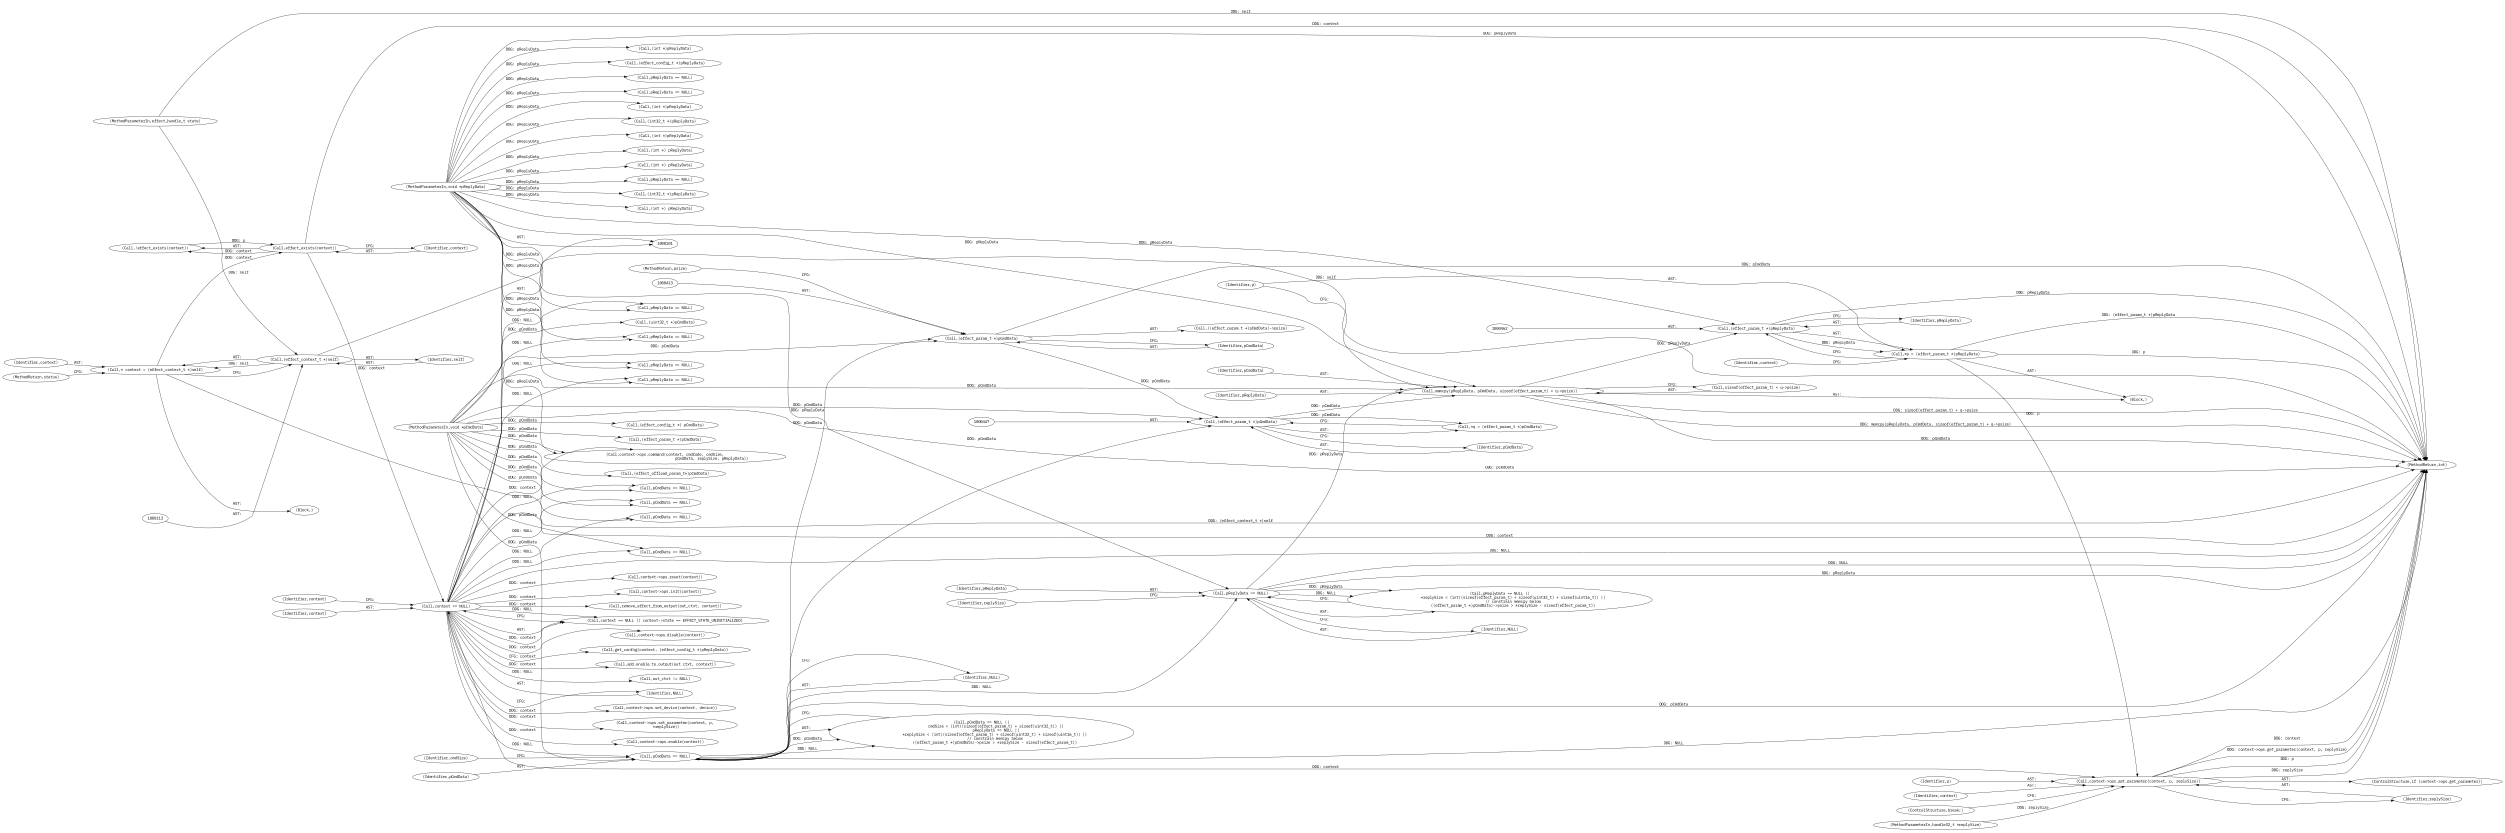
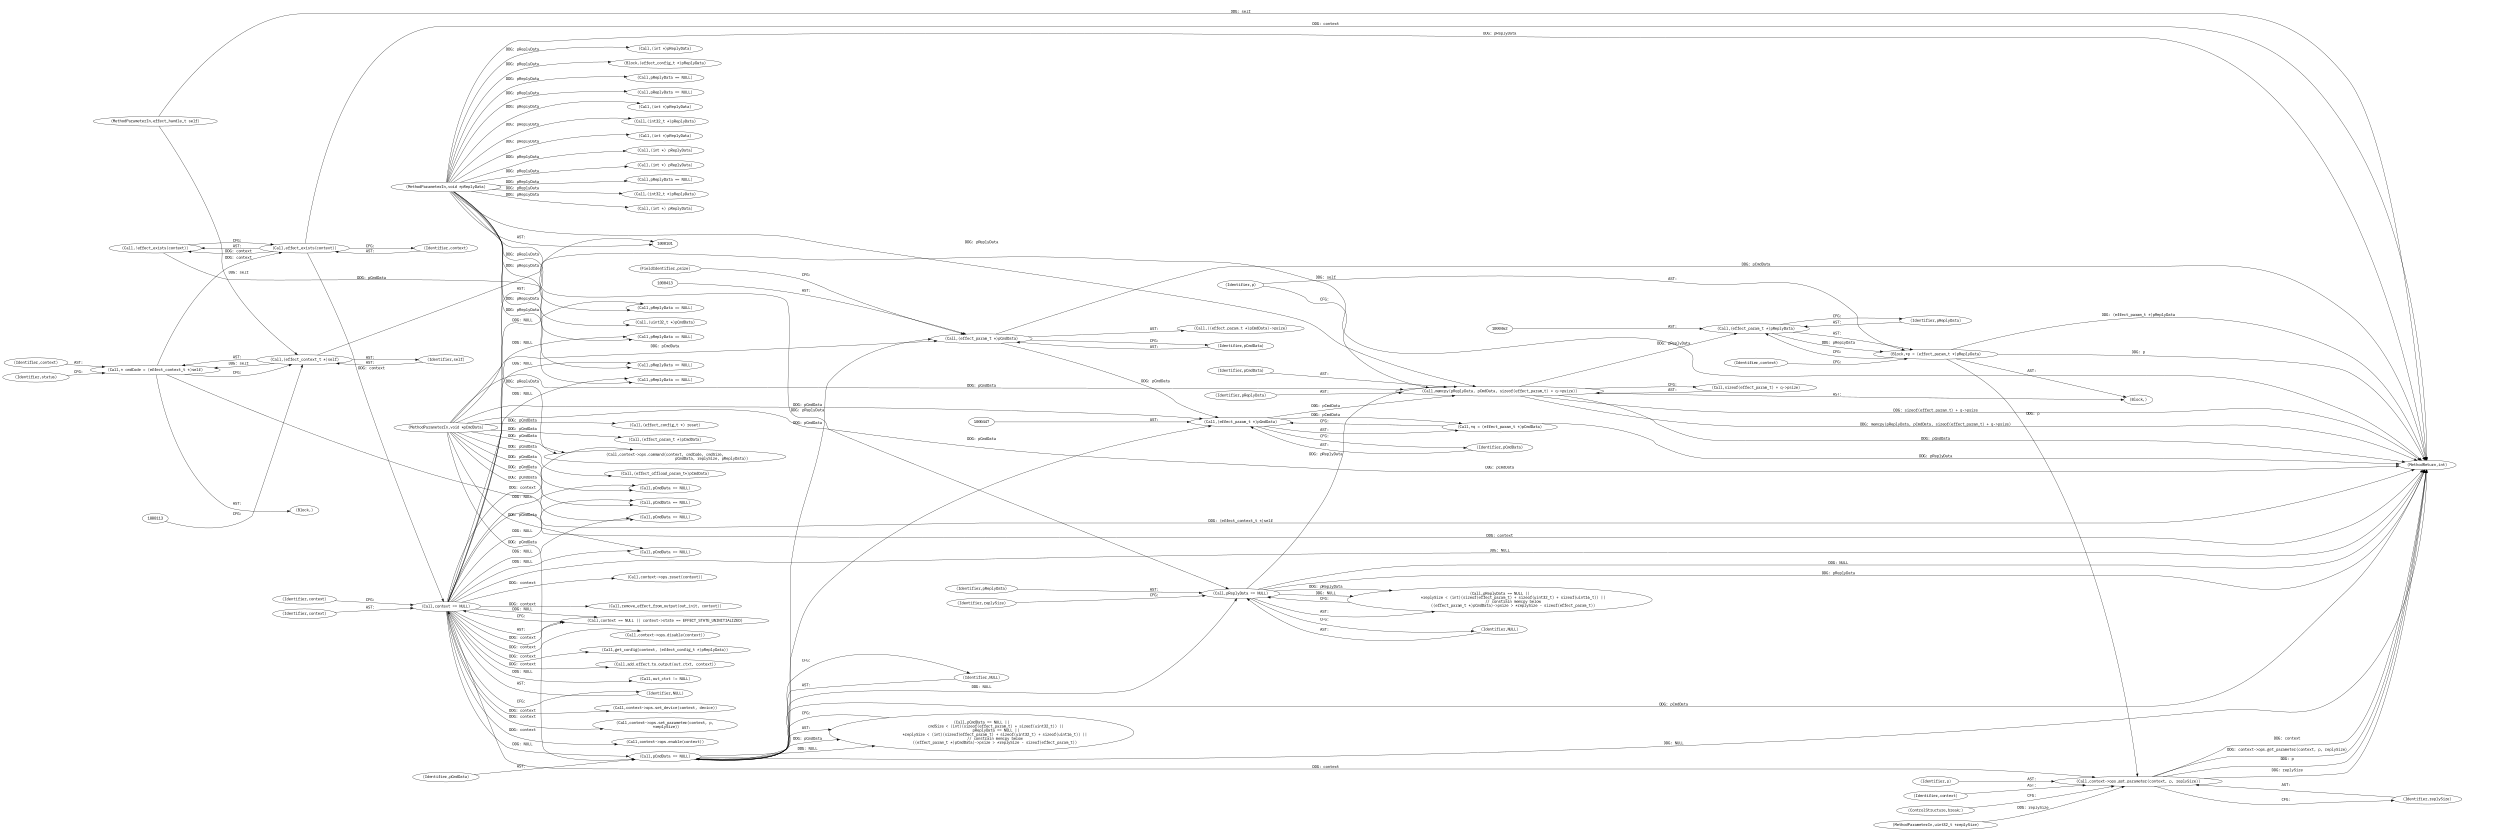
  digraph {
    fontname="IBM Plex Mono"
    rankdir=LR
    node [fontname="IBM Plex Mono"]
    edge [fontname="IBM Plex Mono"]
    n1 [label="(Call,memcpy(pReplyData, pCmdData, sizeof(effect_param_t) + q->psize))"]
    n2 [label="(Call,(effect_param_t *)pReplyData)"]
    n3 [label="(Block,)"]
    n4 [label="(Call,sizeof(effect_param_t) + q->psize)"]
    n5 [label="(MethodReturn,int)"]
-   n6 [label="(Call,*p = (effect_param_t *)pReplyData)"]
+   n6 [label="(Block,*p = (effect_param_t *)pReplyData)"]
    n7 [label="(Identifier,pReplyData)"]
    n8 [label="(Call,pReplyData == NULL)"]
    n9 [label="(Call,pReplyData == NULL ||\n            *replySize < (int)(sizeof(effect_param_t) + sizeof(uint32_t) + sizeof(uint16_t)) ||\n            // constrain memcpy below\n            ((effect_param_t *)pCmdData)->psize > *replySize - sizeof(effect_param_t))"]
    n10 [label="(Identifier,NULL)"]
    n11 [label="(MethodParameterIn,void *pReplyData)"]
    n12 [label="(Call,pReplyData == NULL)"]
    n13 [label="(Call,pReplyData == NULL)"]
    n14 [label="(Call,(int *)pReplyData)"]
    n15 [label="(Call,(int32_t *)pReplyData)"]
    n16 [label="(Call,(int *)pReplyData)"]
    n17 [label="(Call,(int *) pReplyData)"]
    n18 [label="(Call,(int *) pReplyData)"]
    n19 [label="(Call,pReplyData == NULL)"]
    n20 [label="(Call,pReplyData == NULL)"]
    n21 [label="(Call,(int32_t *)pReplyData)"]
    n22 [label="(Call,context->ops.command(context, cmdCode, cmdSize,\n                                          pCmdData, replySize, pReplyData))"]
    n23 [label="(Call,(int *) pReplyData)"]
    n24 [label="(Call,pReplyData == NULL)"]
    n25 [label="(Call,(int *)pReplyData)"]
-   n26 [label="(Call,(effect_config_t *)pReplyData)"]
+   n26 [label="(Block,(effect_config_t *)pReplyData)"]
    n27 [label="(Call,pReplyData == NULL)"]
    n28 [label="(Call,pReplyData == NULL)"]
    1000101
    n30 [label="(Call,pCmdData == NULL)"]
    n31 [label="(Call,(effect_param_t *)pCmdData)"]
    n32 [label="(Call,(effect_param_t *)pCmdData)"]
    n33 [label="(Call,pCmdData == NULL ||\n             cmdSize < (int)(sizeof(effect_param_t) + sizeof(uint32_t)) ||\n             pReplyData == NULL ||\n            *replySize < (int)(sizeof(effect_param_t) + sizeof(uint32_t) + sizeof(uint16_t)) ||\n            // constrain memcpy below\n            ((effect_param_t *)pCmdData)->psize > *replySize - sizeof(effect_param_t))"]
    n34 [label="(Identifier,NULL)"]
    n35 [label="(Identifier,pCmdData)"]
    n36 [label="(Call,*q = (effect_param_t *)pCmdData)"]
    n37 [label="(Identifier,pCmdData)"]
    n38 [label="(Call,((effect_param_t *)pCmdData)->psize)"]
    n39 [label="(MethodParameterIn,void *pCmdData)"]
    n40 [label="(Call,(effect_offload_param_t*)pCmdData)"]
    n41 [label="(Call,(uint32_t *)pCmdData)"]
-   n42 [label="(Call,(effect_config_t *) pCmdData)"]
+   n42 [label="(Call,(effect_config_t *) reset)"]
    n43 [label="(Call,pCmdData == NULL)"]
    n44 [label="(Call,(effect_param_t *)pCmdData)"]
    n45 [label="(Call,pCmdData == NULL)"]
    n46 [label="(Call,pCmdData == NULL)"]
    n47 [label="(Call,pCmdData == NULL)"]
    n48 [label="(Call,context == NULL)"]
    n49 [label="(Call,context->ops.get_parameter(context, p, replySize))"]
-   n50 [label="(Call,remove_effect_from_output(out_ctxt, context))"]
+   n50 [label="(Call,remove_effect_from_output(out_init, context))"]
    n51 [label="(Call,context == NULL || context->state == EFFECT_STATE_UNINITIALIZED)"]
    n52 [label="(Call,context->ops.disable(context))"]
    n53 [label="(Call,get_config(context, (effect_config_t *)pReplyData))"]
-   n54 [label="(Call,add_enable_to_output(out_ctxt, context))"]
+   n54 [label="(Call,add_effect_to_output(out_ctxt, context))"]
    n55 [label="(Call,out_ctxt != NULL)"]
    n56 [label="(Identifier,NULL)"]
    n57 [label="(Call,context->ops.set_device(context, device))"]
    n58 [label="(Call,context->ops.set_parameter(context, p,\n *replySize))"]
    n59 [label="(Call,context->ops.enable(context))"]
    n60 [label="(Call,context->ops.reset(context))"]
-   n61 [label="(Call,context->ops.init(context))"]
-   n62 [label="(ControlStructure,if (context->ops.get_parameter))"]
    n63 [label="(Identifier,replySize)"]
    n64 [label="(Call,effect_exists(context))"]
    n65 [label="(Call,!effect_exists(context))"]
    n66 [label="(Identifier,context)"]
-   n67 [label="(Call,* context = (effect_context_t *)self)"]
+   n67 [label="(Call,* cmdCode = (effect_context_t *)self)"]
    n68 [label="(Call,(effect_context_t *)self)"]
    n69 [label="(Block,)"]
    n70 [label="(Identifier,self)"]
-   n71 [label="(MethodParameterIn,effect_handle_t state)"]
+   n71 [label="(MethodParameterIn,effect_handle_t self)"]
    n72 [label="(Identifier,context)"]
    n73 [label="(Identifier,context)"]
-   n74 [label="(MethodReturn,psize)"]
+   n74 [label="(FieldIdentifier,psize)"]
    n75 [label="(ControlStructure,break;)"]
    n76 [label="(Identifier,pCmdData)"]
-   n77 [label="(MethodParameterIn,handle32_t *replySize)"]
-   n78 [label="(Identifier,cmdSize)"]
+   n77 [label="(MethodParameterIn,uint32_t *replySize)"]
    n79 [label="(Identifier,p)"]
    n80 [label="(Identifier,p)"]
    n81 [label="(Identifier,context)"]
    n82 [label="(Identifier,replySize)"]
    n83 [label="(Identifier,pCmdData)"]
-   n84 [label="(MethodReturn,status)"]
+   n84 [label="(Identifier,status)"]
    n85 [label="(Identifier,context)"]
    n86 [label="(Identifier,pReplyData)"]
    n87 [label="(Identifier,pReplyData)"]
    n88 [label="(Identifier,context)"]
    1000113
    1000447
    1000413
    1000462
    n1 -> n2 [label="DDG: pReplyData"]
    n1 -> n3 [label="AST: "]
    n1 -> n4 [label="CFG: "]
    n1 -> n5 [label="DDG: sizeof(effect_param_t) + q->psize"]
    n1 -> n5 [label="DDG: memcpy(pReplyData, pCmdData, sizeof(effect_param_t) + q->psize)"]
    n1 -> n5 [label="DDG: pCmdData"]
-   n2 -> n5 [label="DDG: pReplyData"]
+   n36 -> n5 [label="DDG: pReplyData"]
    n2 -> n6 [label="AST: "]
    n2 -> n6 [label="DDG: pReplyData"]
    n2 -> n7 [label="CFG: "]
    n4 -> n1 [label="AST: "]
    n6 -> n2 [label="CFG: "]
    n6 -> n3 [label="AST: "]
    n6 -> n5 [label="DDG: (effect_param_t *)pReplyData"]
    n6 -> n5 [label="DDG: p"]
    n6 -> n49 [label="DDG: p"]
    n7 -> n2 [label="AST: "]
    n8 -> n1 [label="DDG: pReplyData"]
    n8 -> n5 [label="DDG: pReplyData"]
    n8 -> n5 [label="DDG: NULL"]
    n8 -> n9 [label="AST: "]
    n8 -> n9 [label="DDG: pReplyData"]
    n8 -> n9 [label="DDG: NULL"]
    n8 -> n10 [label="CFG: "]
    n9 -> n8 [label="CFG: "]
    n10 -> n8 [label="AST: "]
    n11 -> n1 [label="DDG: pReplyData"]
-   n11 -> n2 [label="DDG: pReplyData"]
    n11 -> n5 [label="DDG: pReplyData"]
    n11 -> n8 [label="DDG: pReplyData"]
    n11 -> n12 [label="DDG: pReplyData"]
    n11 -> n13 [label="DDG: pReplyData"]
    n11 -> n14 [label="DDG: pReplyData"]
    n11 -> n15 [label="DDG: pReplyData"]
    n11 -> n16 [label="DDG: pReplyData"]
    n11 -> n17 [label="DDG: pReplyData"]
    n11 -> n18 [label="DDG: pReplyData"]
    n11 -> n19 [label="DDG: pReplyData"]
    n11 -> n20 [label="DDG: pReplyData"]
    n11 -> n21 [label="DDG: pReplyData"]
    n11 -> n22 [label="DDG: pReplyData"]
    n11 -> n23 [label="DDG: pReplyData"]
    n11 -> n24 [label="DDG: pReplyData"]
    n11 -> n25 [label="DDG: pReplyData"]
    n11 -> n26 [label="DDG: pReplyData"]
    n11 -> n27 [label="DDG: pReplyData"]
    n11 -> n28 [label="DDG: pReplyData"]
    n11 -> 1000101 [label="AST: "]
    n30 -> n5 [label="DDG: pCmdData"]
    n30 -> n5 [label="DDG: NULL"]
    n30 -> n8 [label="DDG: NULL"]
    n30 -> n31 [label="DDG: pCmdData"]
    n30 -> n32 [label="DDG: pCmdData"]
    n30 -> n33 [label="AST: "]
    n30 -> n33 [label="DDG: pCmdData"]
    n30 -> n33 [label="DDG: NULL"]
    n30 -> n34 [label="CFG: "]
    n31 -> n1 [label="DDG: pCmdData"]
    n31 -> n35 [label="CFG: "]
    n31 -> n36 [label="AST: "]
    n31 -> n36 [label="DDG: pCmdData"]
    n32 -> n5 [label="DDG: pCmdData"]
    n32 -> n31 [label="DDG: pCmdData"]
    n32 -> n37 [label="CFG: "]
    n32 -> n38 [label="AST: "]
    n33 -> n30 [label="CFG: "]
    n34 -> n30 [label="AST: "]
    n35 -> n31 [label="AST: "]
    n36 -> n31 [label="CFG: "]
    n37 -> n32 [label="AST: "]
    n39 -> n1 [label="DDG: pCmdData"]
    n39 -> n5 [label="DDG: pCmdData"]
    n39 -> n22 [label="DDG: pCmdData"]
    n39 -> 1000101 [label="AST: "]
    n39 -> n30 [label="DDG: pCmdData"]
    n39 -> n31 [label="DDG: pCmdData"]
    n39 -> n32 [label="DDG: pCmdData"]
    n39 -> n40 [label="DDG: pCmdData"]
-   n39 -> n41 [label="DDG: pCmdData"]
+   n65 -> n41 [label="DDG: pCmdData"]
    n39 -> n42 [label="DDG: pCmdData"]
    n39 -> n43 [label="DDG: pCmdData"]
    n39 -> n44 [label="DDG: pCmdData"]
    n39 -> n45 [label="DDG: pCmdData"]
    n39 -> n46 [label="DDG: pCmdData"]
    n39 -> n47 [label="DDG: pCmdData"]
    n48 -> n5 [label="DDG: context"]
    n48 -> n5 [label="DDG: NULL"]
    n48 -> n13 [label="DDG: NULL"]
    n48 -> n20 [label="DDG: NULL"]
    n48 -> n22 [label="DDG: context"]
    n48 -> n24 [label="DDG: NULL"]
    n48 -> n28 [label="DDG: NULL"]
    n48 -> n30 [label="DDG: NULL"]
    n48 -> n43 [label="DDG: NULL"]
    n48 -> n45 [label="DDG: NULL"]
    n48 -> n46 [label="DDG: NULL"]
    n48 -> n47 [label="DDG: NULL"]
    n48 -> n49 [label="DDG: context"]
    n48 -> n50 [label="DDG: context"]
    n48 -> n51 [label="AST: "]
    n48 -> n51 [label="DDG: context"]
    n48 -> n51 [label="DDG: NULL"]
    n48 -> n52 [label="DDG: context"]
-   n48 -> n53 [label="CFG: context"]
+   n48 -> n53 [label="DDG: context"]
    n48 -> n54 [label="DDG: context"]
    n48 -> n55 [label="DDG: NULL"]
    n48 -> n56 [label="CFG: "]
    n48 -> n57 [label="DDG: context"]
    n48 -> n58 [label="DDG: context"]
    n48 -> n59 [label="DDG: context"]
    n48 -> n60 [label="DDG: context"]
-   n48 -> n61 [label="DDG: context"]
    n49 -> n5 [label="DDG: p"]
    n49 -> n5 [label="DDG: replySize"]
    n49 -> n5 [label="DDG: context"]
    n49 -> n5 [label="DDG: context->ops.get_parameter(context, p, replySize)"]
-   n49 -> n62 [label="AST: "]
    n49 -> n63 [label="CFG: "]
    n51 -> n48 [label="CFG: "]
    n56 -> n48 [label="AST: "]
    n63 -> n49 [label="AST: "]
    n64 -> n5 [label="DDG: context"]
    n64 -> n48 [label="DDG: context"]
    n64 -> n65 [label="AST: "]
    n64 -> n65 [label="DDG: context"]
    n64 -> n66 [label="CFG: "]
-   n65 -> n64 [label="DDG: p"]
+   n65 -> n64 [label="CFG: "]
    n66 -> n64 [label="AST: "]
    n67 -> n5 [label="DDG: (effect_context_t *)self"]
    n67 -> n64 [label="DDG: context"]
    n67 -> n68 [label="CFG: "]
    n67 -> n69 [label="AST: "]
    n68 -> n5 [label="DDG: self"]
    n68 -> n67 [label="AST: "]
    n68 -> n67 [label="DDG: self"]
    n68 -> n70 [label="AST: "]
    n70 -> n68 [label="AST: "]
    n71 -> n5 [label="DDG: self"]
    n71 -> n68 [label="DDG: self"]
    n72 -> n48 [label="CFG: "]
    n73 -> n48 [label="AST: "]
    n74 -> n32 [label="CFG: "]
    n75 -> n49 [label="CFG: "]
    n76 -> n30 [label="AST: "]
    n77 -> n49 [label="DDG: replySize"]
-   n78 -> n30 [label="CFG: "]
    n79 -> n49 [label="AST: "]
    n80 -> n1 [label="CFG: "]
    n80 -> n6 [label="AST: "]
    n81 -> n67 [label="AST: "]
    n82 -> n8 [label="CFG: "]
    n83 -> n1 [label="AST: "]
    n84 -> n67 [label="CFG: "]
    n85 -> n6 [label="CFG: "]
    n86 -> n8 [label="AST: "]
    n87 -> n1 [label="AST: "]
    n88 -> n49 [label="AST: "]
-   1000113 -> n68 [label="AST: "]
+   1000113 -> n68 [label="CFG: "]
    1000447 -> n31 [label="AST: "]
    1000413 -> n32 [label="AST: "]
    1000462 -> n2 [label="AST: "]
  }
